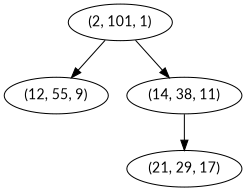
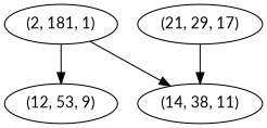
  digraph {
    fontname=Lato
    node [fontname=Lato]
    edge [fontname=Lato]
-   "(2, 101, 1)"
-   "(12, 55, 9)"
+   "(2, 101, 1)" [label="(2, 181, 1)"]
+   "(12, 55, 9)" [label="(12, 53, 9)"]
    "(14, 38, 11)"
    "(21, 29, 17)"
    "(2, 101, 1)" -> "(12, 55, 9)"
    "(2, 101, 1)" -> "(14, 38, 11)"
-   "(14, 38, 11)" -> "(21, 29, 17)"
+   "(21, 29, 17)" -> "(14, 38, 11)"
  }
